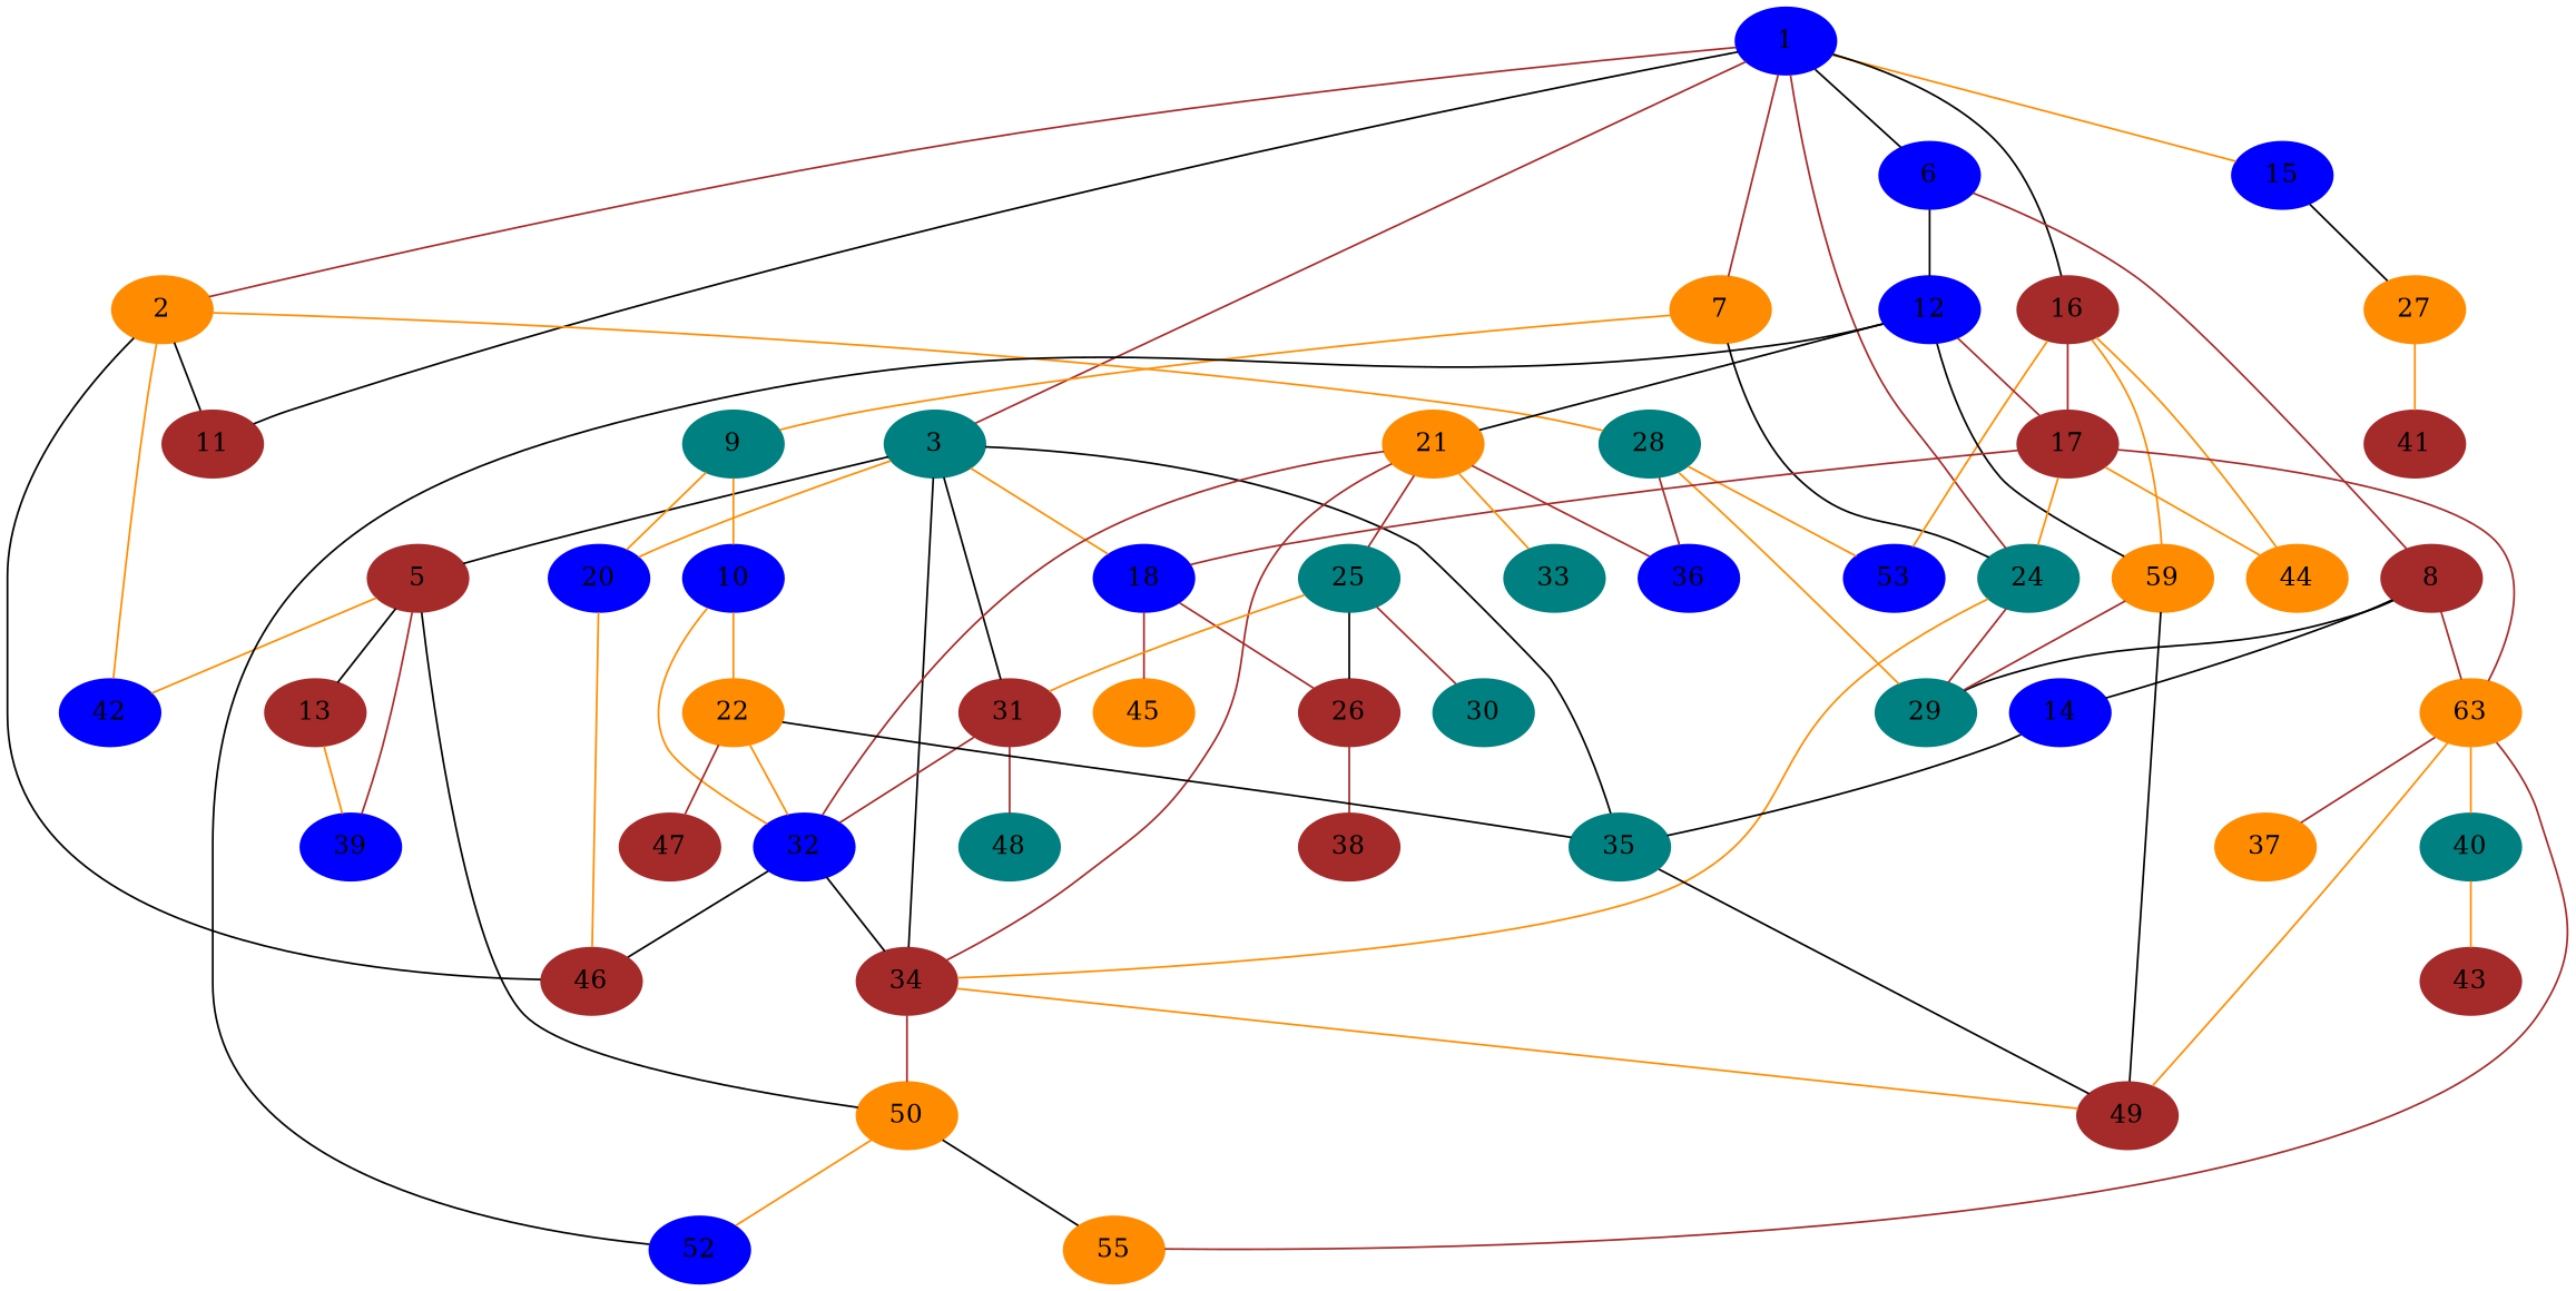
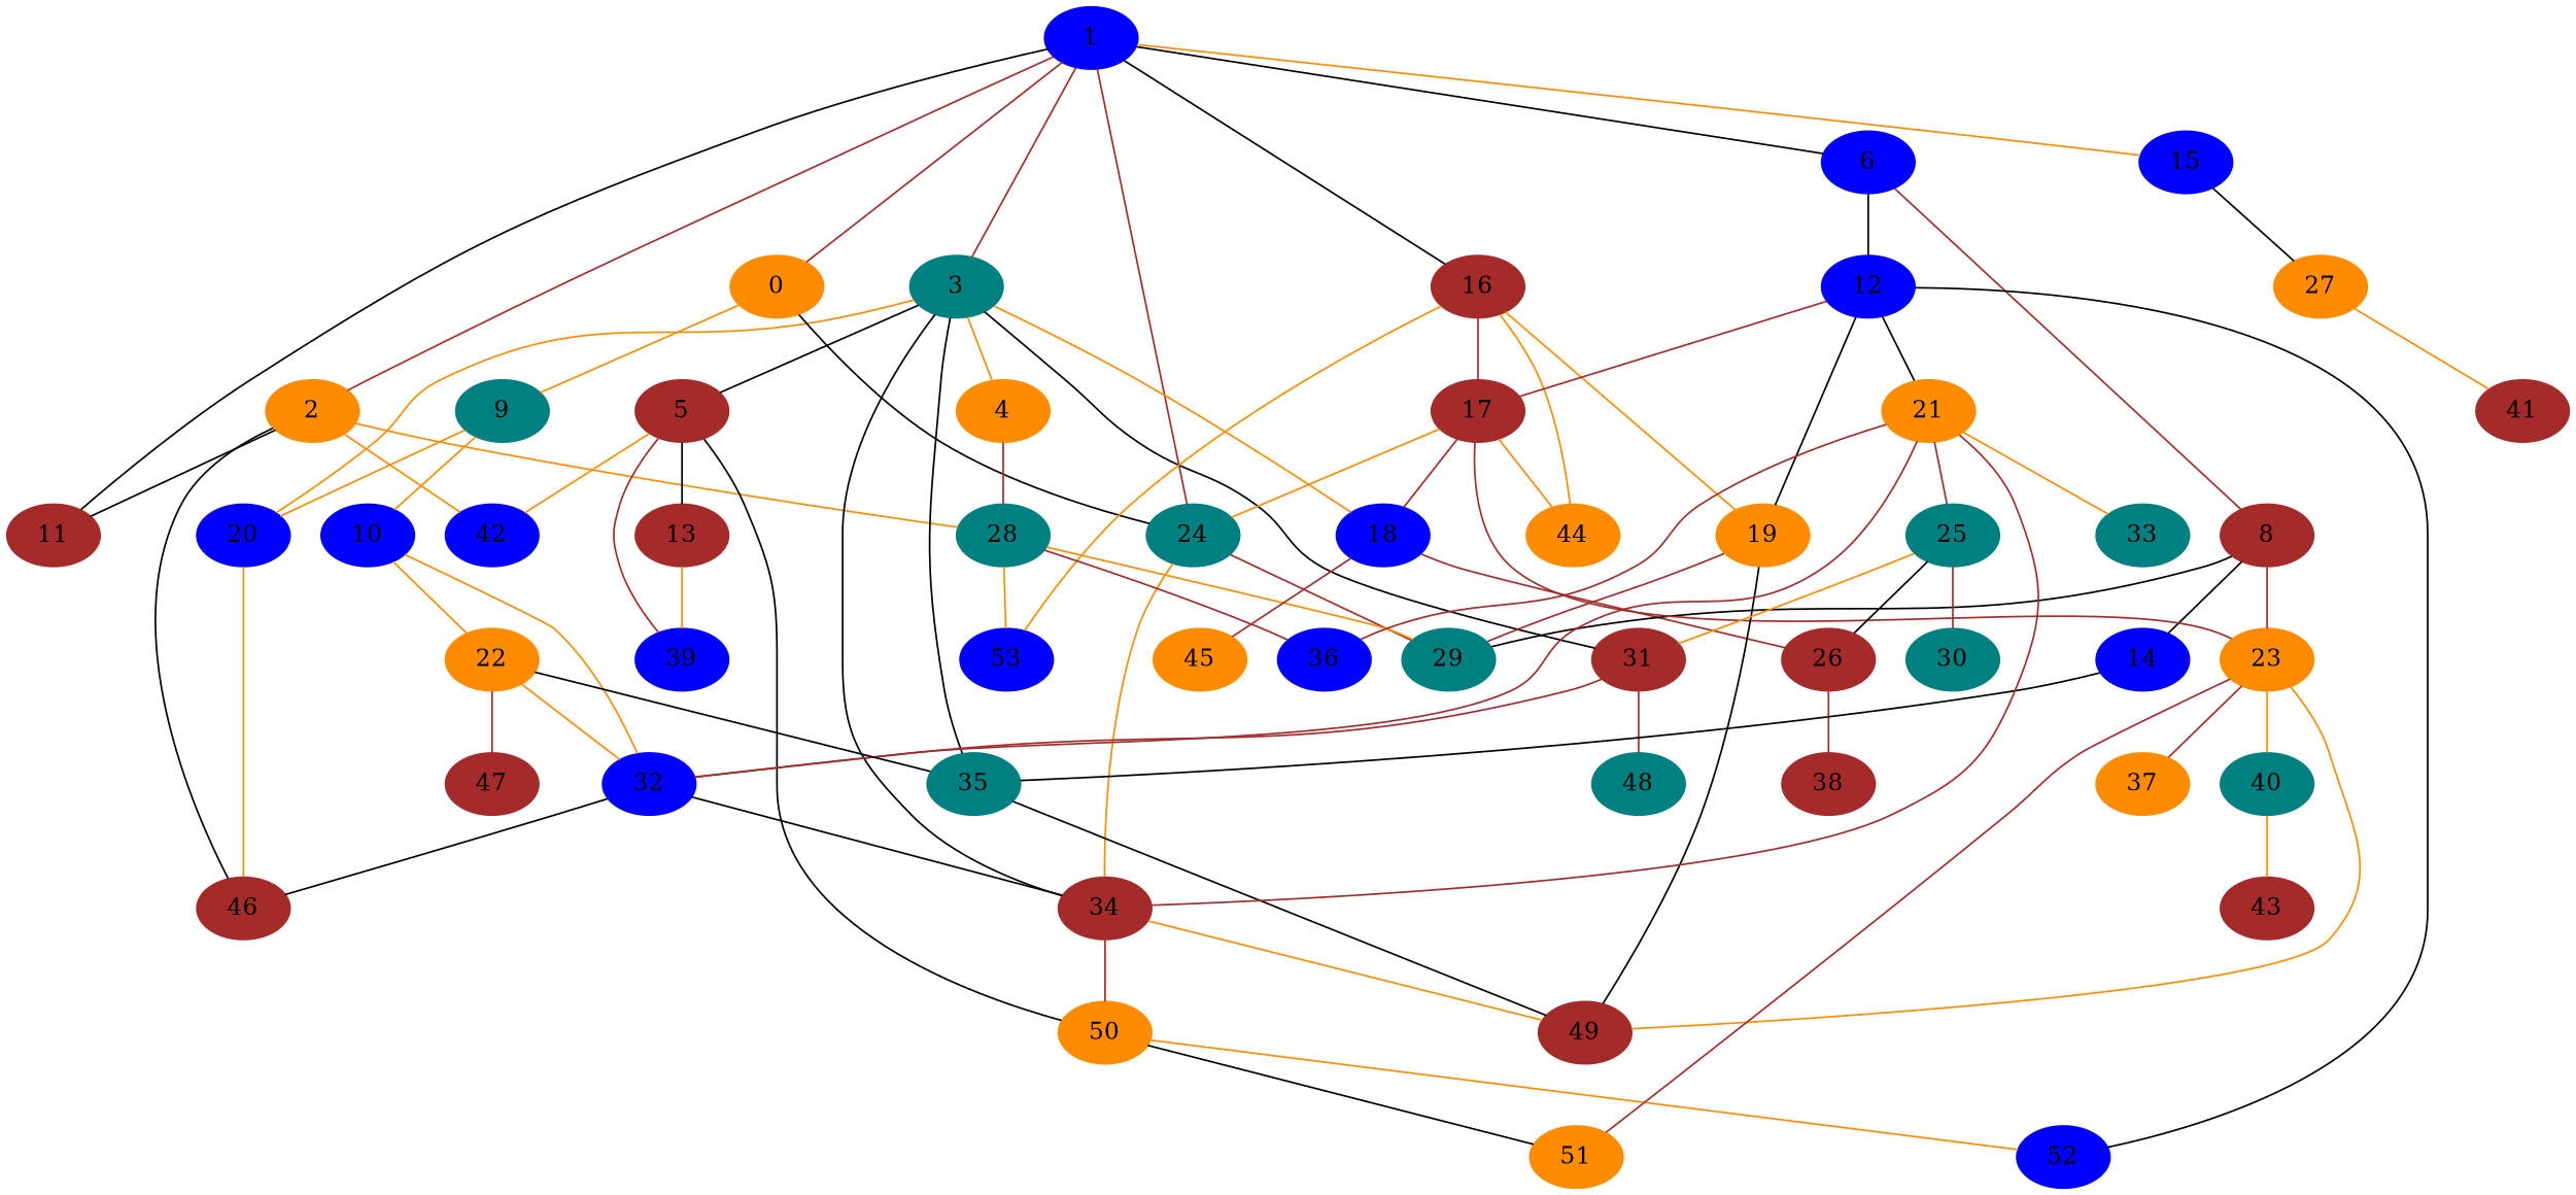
  graph {
    node [color=brown style=filled]
    edge [color=darkorange weight=1.0]
    1 [color=blue]
    2 [color=darkorange]
    3 [color=teal]
    6 [color=blue]
-   7 [color=darkorange]
+   7 [color=darkorange label=0]
    11
    15 [color=blue]
    16
    24 [color=teal]
    28 [color=teal]
    42 [color=blue]
    46
+   4 [color=darkorange]
    5
    18 [color=blue]
    20 [color=blue]
    31
    34
    35 [color=teal]
    8
    12 [color=blue]
    9 [color=teal]
    27 [color=darkorange]
    17
-   19 [color=darkorange label=59]
+   19 [color=darkorange]
    44 [color=darkorange]
    53 [color=blue]
    29 [color=teal]
    36 [color=blue]
    13
    39 [color=blue]
    50 [color=darkorange]
    26
    45 [color=darkorange]
    32 [color=blue]
    48 [color=teal]
    49
    52 [color=blue]
-   51 [color=darkorange label=55]
+   51 [color=darkorange]
    14 [color=blue]
-   23 [color=darkorange label=63]
+   23 [color=darkorange]
    21 [color=darkorange]
    10 [color=blue]
    37 [color=darkorange]
    40 [color=teal]
    22 [color=darkorange]
    47
    25 [color=teal]
    33 [color=teal]
    41
    38
    30 [color=teal]
    43
    1 -- 2 [color=brown]
    1 -- 3 [color=brown]
    1 -- 6 [color=black]
    1 -- 7 [color=brown]
    1 -- 11 [color=black]
    1 -- 15
    1 -- 16 [color=black]
    1 -- 24 [color=brown]
    2 -- 11 [color=black]
    2 -- 28
    2 -- 42 [weight=2.0]
    2 -- 46 [color=black]
+   3 -- 4 [weight=2.0]
    3 -- 5 [color=black]
    3 -- 18
    3 -- 20
    3 -- 31 [color=black]
    3 -- 34 [color=black weight=2.0]
    3 -- 35 [color=black]
    6 -- 8 [color=brown]
    6 -- 12 [color=black]
    7 -- 24 [color=black]
    7 -- 9
    15 -- 27 [color=black]
    16 -- 17 [color=brown weight=2.0]
    16 -- 19
    16 -- 44 [weight=2.0]
    16 -- 53
    24 -- 34
    24 -- 29 [color=brown]
    28 -- 53
    28 -- 29
    28 -- 36 [color=brown]
+   4 -- 28 [color=brown]
    5 -- 42
    5 -- 13 [color=black]
    5 -- 39 [color=brown]
    5 -- 50 [color=black]
    18 -- 26 [color=brown]
    18 -- 45 [color=brown weight=2.0]
    20 -- 46
    31 -- 32 [color=brown]
    31 -- 48 [color=brown]
    34 -- 50 [color=brown weight=2.0]
    34 -- 49
    35 -- 49 [color=black]
    8 -- 29 [color=black]
    8 -- 14 [color=black]
    8 -- 23 [color=brown]
    12 -- 17 [color=brown]
    12 -- 19 [color=black]
    12 -- 52 [color=black]
    12 -- 21 [color=black]
    9 -- 20
    9 -- 10 [weight=2.0]
    27 -- 41
    17 -- 24 [weight=2.0]
    17 -- 18 [color=brown]
    17 -- 44
    17 -- 23 [color=brown]
    19 -- 29 [color=brown weight=2.0]
    19 -- 49 [color=black]
    13 -- 39
    50 -- 52
    50 -- 51 [color=black]
    26 -- 38 [color=brown]
    32 -- 46 [color=black]
    32 -- 34 [color=black]
    14 -- 35 [color=black]
    23 -- 49
    23 -- 51 [color=brown]
    23 -- 37 [color=brown]
    23 -- 40 [weight=2.0]
    21 -- 34 [color=brown]
    21 -- 36 [color=brown]
    21 -- 32 [color=brown]
    21 -- 25 [color=brown]
    21 -- 33
    10 -- 32
    10 -- 22
    40 -- 43
    22 -- 35 [color=black]
    22 -- 32
    22 -- 47 [color=brown]
    25 -- 31
    25 -- 26 [color=black]
    25 -- 30 [color=brown]
  }
